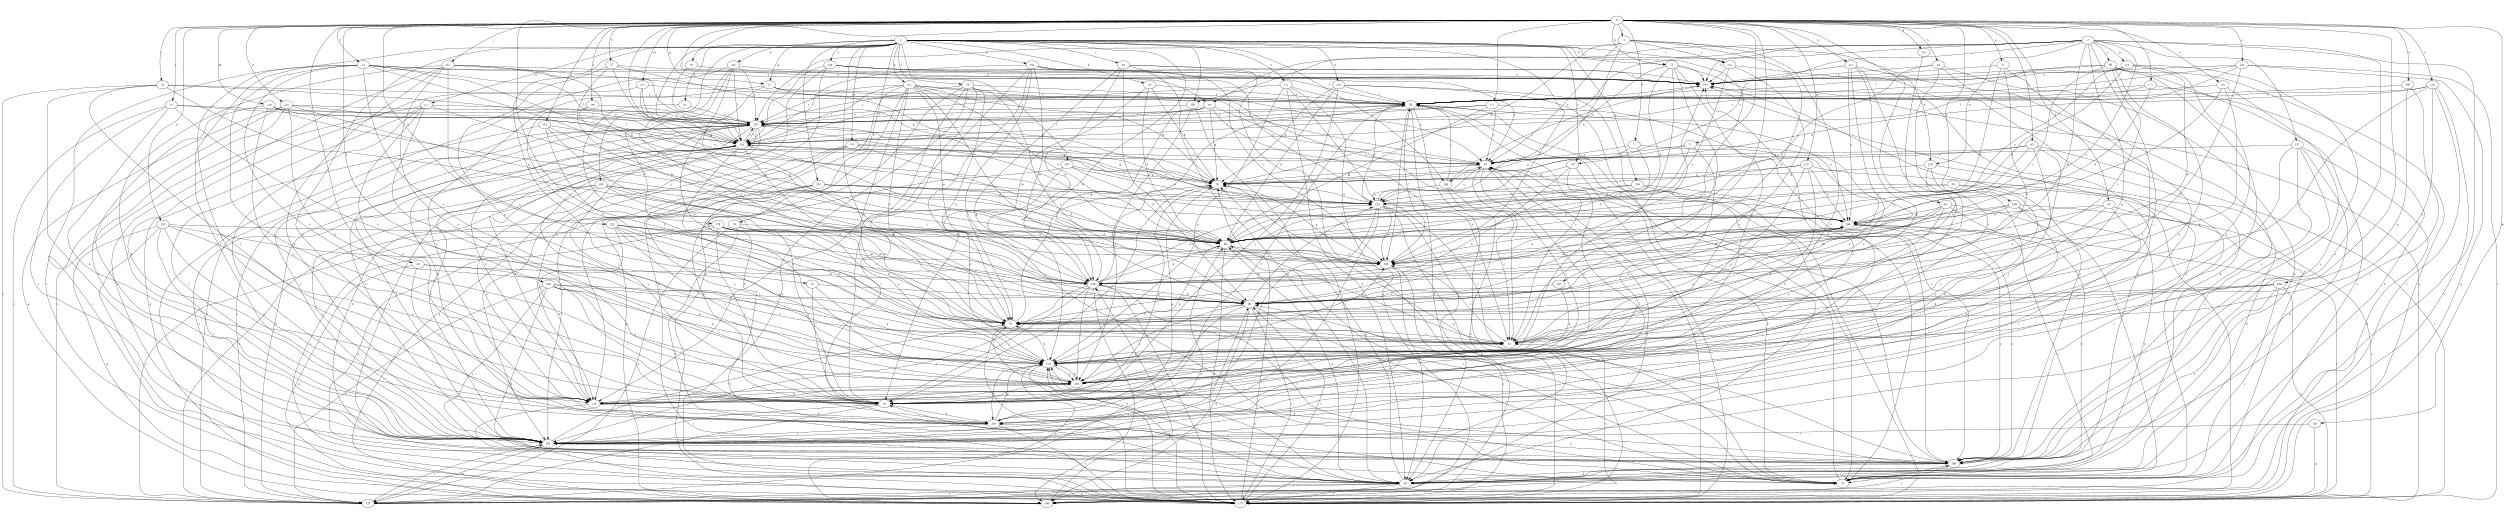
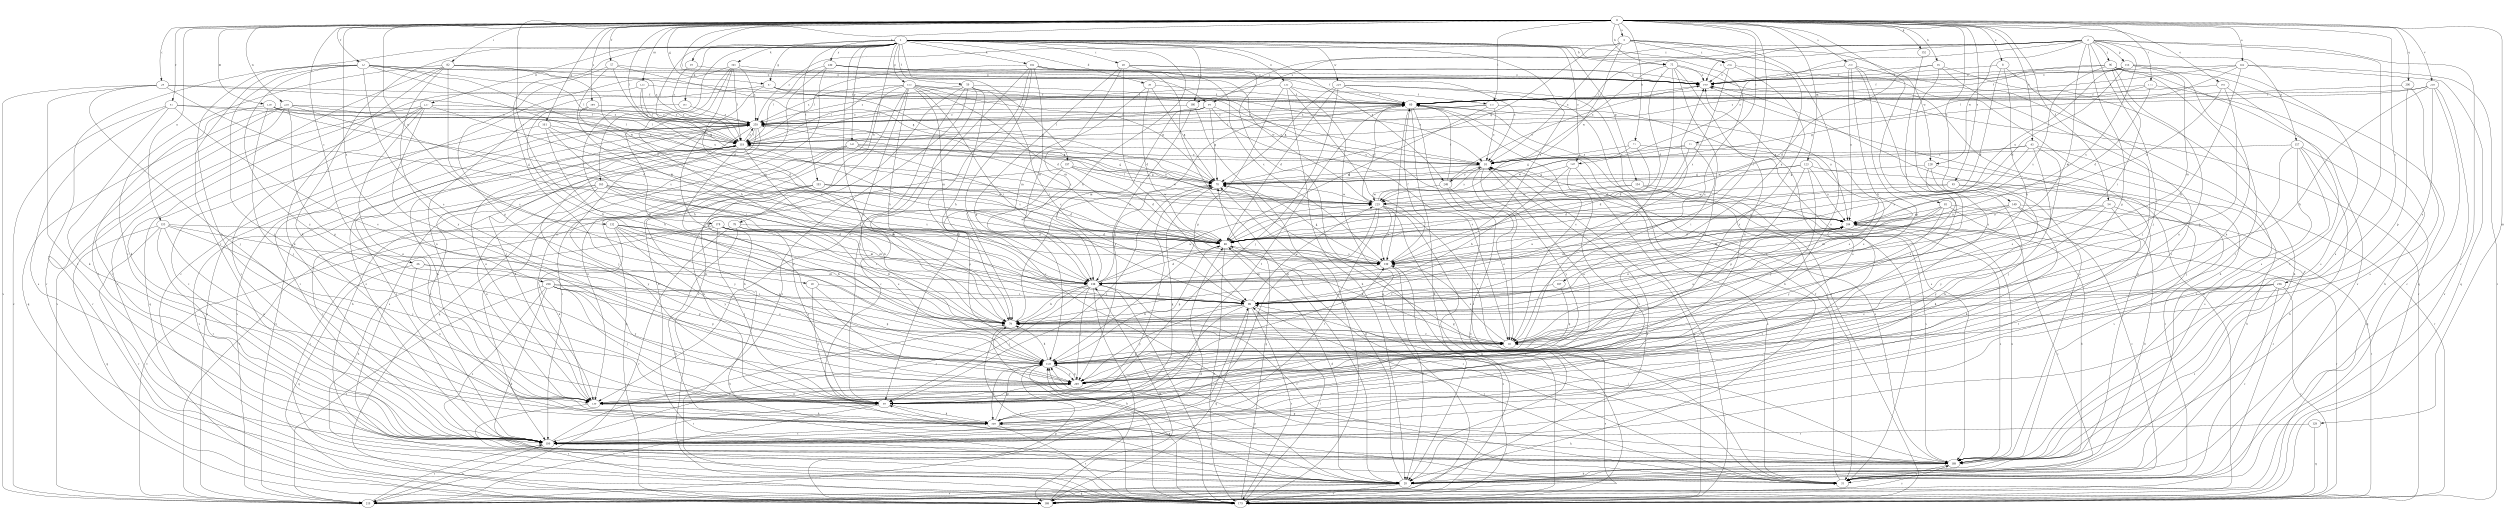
  strict digraph {
    fontname="Liberation Serif"
    node [fontname="Liberation Serif"]
    edge [fontname="Liberation Serif"]
    0
    3
    8
    16
    19
    21
    24
    26
    41
    43
    49
    52
    54
    57
    67
    72
    75
    81
    82
    89
    94
    117
    119
    123
    125
    128
    129
    132
    133
    140
    141
    142
    152
    161
    171
    178
    184
    206
    218
    220
    230
    236
    237
    255
    228
    10
    70
    139
    207
    229
    259
    79
    99
    149
    40
    199
    249
    20
    50
    239
    219
    60
    130
    158
    168
    109
    189
    179
    31
    n70 [label=204]
    1
    28
    39
    59
    69
    78
    101
    102
    135
    147
    154
    155
    165
    167
    186
    193
    197
    224
    227
    240
    242
    248
    2
    96
    156
    157
    0 -> 3 [label=a]
    0 -> 8 [label=a]
    0 -> 16 [label=b]
    0 -> 19 [label=b]
    0 -> 21 [label=c]
    0 -> 24 [label=c]
    0 -> 26 [label=c]
    0 -> 41 [label=e]
    0 -> 43 [label=e]
+   0 -> 49 [label=e]
    0 -> 52 [label=f]
    0 -> 54 [label=f]
    0 -> 57 [label=f]
    0 -> 67 [label=g]
    0 -> 72 [label=h]
    0 -> 75 [label=h]
    0 -> 81 [label=i]
    0 -> 82 [label=i]
    0 -> 89 [label=i]
    0 -> 94 [label=j]
    0 -> 117 [label=l]
    0 -> 119 [label=l]
    0 -> 123 [label=m]
    0 -> 125 [label=m]
    0 -> 128 [label=m]
    0 -> 129 [label=m]
    0 -> 132 [label=n]
    0 -> 133 [label=n]
    0 -> 140 [label=o]
    0 -> 141 [label=o]
    0 -> 142 [label=o]
    0 -> 152 [label=p]
    0 -> 161 [label=q]
    0 -> 171 [label=r]
    0 -> 178 [label=r]
    0 -> 184 [label=s]
    0 -> 206 [label=u]
    0 -> 218 [label=v]
    0 -> 220 [label=w]
    0 -> 230 [label=x]
    0 -> 236 [label=x]
    0 -> 237 [label=x]
    3 -> 255 [label=z]
    3 -> 228 [label=w]
    3 -> 10 [label=a]
    3 -> 70 [label=g]
    3 -> 139 [label=n]
    3 -> 207 [label=u]
    3 -> 229 [label=w]
    3 -> 259 [label=z]
    8 -> 79 [label=h]
    8 -> 99 [label=j]
    8 -> 149 [label=o]
    8 -> 40 [label=d]
    16 -> 149 [label=o]
    16 -> 40 [label=d]
    16 -> 199 [label=t]
    16 -> 249 [label=y]
    16 -> 20 [label=b]
    19 -> 259 [label=z]
    19 -> 149 [label=o]
    21 -> 89 [label=i]
    21 -> 10 [label=a]
    21 -> 70 [label=g]
    21 -> 40 [label=d]
    21 -> 50 [label=e]
    24 -> 119 [label=l]
    24 -> 99 [label=j]
    24 -> 199 [label=t]
    24 -> 239 [label=x]
    24 -> 219 [label=v]
    24 -> 60 [label=f]
    26 -> 139 [label=n]
    26 -> 130 [label=m]
    26 -> 158 [label=p]
    26 -> 168 [label=q]
    41 -> 119 [label=l]
    41 -> 259 [label=z]
    41 -> 50 [label=e]
    41 -> 219 [label=v]
    41 -> 109 [label=k]
    41 -> 189 [label=s]
    43 -> 10 [label=a]
    43 -> 229 [label=w]
    43 -> 99 [label=j]
    43 -> 50 [label=e]
    43 -> 239 [label=x]
    43 -> 179 [label=r]
    49 -> 229 [label=w]
    49 -> 40 [label=d]
    49 -> 249 [label=y]
    49 -> 189 [label=s]
    52 -> 119 [label=l]
    52 -> 139 [label=n]
    52 -> 229 [label=w]
    52 -> 259 [label=z]
    52 -> 99 [label=j]
    52 -> 149 [label=o]
    52 -> 40 [label=d]
    52 -> 249 [label=y]
    52 -> 50 [label=e]
    52 -> 179 [label=r]
    54 -> 89 [label=i]
    54 -> 199 [label=t]
    54 -> 249 [label=y]
    54 -> 31 [label=c]
    54 -> n70 [label=u]
    57 -> 70 [label=g]
    57 -> 149 [label=o]
    57 -> 130 [label=m]
    57 -> 158 [label=p]
    57 -> n70 [label=u]
    67 -> 10 [label=a]
    67 -> 70 [label=g]
    67 -> 139 [label=n]
    67 -> 60 [label=f]
    67 -> 158 [label=p]
    72 -> 10 [label=a]
    72 -> 229 [label=w]
    72 -> 40 [label=d]
    72 -> 50 [label=e]
    75 -> 10 [label=a]
    75 -> 139 [label=n]
    75 -> 99 [label=j]
    75 -> 149 [label=o]
    75 -> 40 [label=d]
    75 -> 20 [label=b]
    75 -> 158 [label=p]
    81 -> 89 [label=i]
    81 -> 249 [label=y]
    81 -> 20 [label=b]
    81 -> 130 [label=m]
    81 -> 31 [label=c]
    81 -> n70 [label=u]
    82 -> 10 [label=a]
    82 -> 149 [label=o]
    82 -> 40 [label=d]
    82 -> 199 [label=t]
    82 -> 249 [label=y]
    82 -> 50 [label=e]
    82 -> 109 [label=k]
    82 -> 179 [label=r]
    89 -> 229 [label=w]
    89 -> 79 [label=h]
    89 -> 99 [label=j]
    89 -> 149 [label=o]
    89 -> 249 [label=y]
    89 -> 168 [label=q]
    89 -> 179 [label=r]
    89 -> 31 [label=c]
    94 -> 119 [label=l]
    94 -> 10 [label=a]
    94 -> 70 [label=g]
    94 -> 259 [label=z]
    94 -> 50 [label=e]
    94 -> 130 [label=m]
    117 -> 119 [label=l]
    117 -> 10 [label=a]
    117 -> 259 [label=z]
    117 -> 40 [label=d]
    117 -> 189 [label=s]
    119 -> 10 [label=a]
    119 -> 139 [label=n]
    119 -> 259 [label=z]
    119 -> 79 [label=h]
    119 -> 199 [label=t]
    119 -> 249 [label=y]
    119 -> 239 [label=x]
    119 -> 219 [label=v]
    119 -> 189 [label=s]
    123 -> 70 [label=g]
    123 -> 40 [label=d]
    123 -> 249 [label=y]
    123 -> 158 [label=p]
    123 -> 31 [label=c]
    123 -> n70 [label=u]
    125 -> 119 [label=l]
    125 -> 70 [label=g]
    125 -> 60 [label=f]
    125 -> 109 [label=k]
    128 -> 10 [label=a]
    128 -> 259 [label=z]
    128 -> 99 [label=j]
    128 -> 40 [label=d]
    128 -> 199 [label=t]
    129 -> 199 [label=t]
    129 -> 168 [label=q]
    132 -> 89 [label=i]
    132 -> 139 [label=n]
    132 -> 79 [label=h]
    132 -> 40 [label=d]
    132 -> 249 [label=y]
    132 -> 130 [label=m]
    132 -> 158 [label=p]
    133 -> 139 [label=n]
    133 -> 79 [label=h]
    133 -> 99 [label=j]
    133 -> 40 [label=d]
    133 -> 199 [label=t]
    133 -> 168 [label=q]
    133 -> 179 [label=r]
    140 -> 20 [label=b]
    140 -> 239 [label=x]
    140 -> 130 [label=m]
    140 -> 109 [label=k]
    140 -> 179 [label=r]
    140 -> n70 [label=u]
    141 -> 199 [label=t]
    141 -> 60 [label=f]
    141 -> 158 [label=p]
    141 -> n70 [label=u]
    142 -> 119 [label=l]
    142 -> 79 [label=h]
    142 -> 149 [label=o]
    142 -> 60 [label=f]
    142 -> 168 [label=q]
    142 -> 179 [label=r]
    152 -> 89 [label=i]
    161 -> 89 [label=i]
    161 -> 119 [label=l]
    161 -> 79 [label=h]
    161 -> 199 [label=t]
    161 -> 239 [label=x]
    171 -> 259 [label=z]
    171 -> 40 [label=d]
    171 -> 20 [label=b]
    171 -> 60 [label=f]
    178 -> 89 [label=i]
    178 -> 79 [label=h]
    178 -> 99 [label=j]
    178 -> 40 [label=d]
    178 -> 20 [label=b]
    178 -> 219 [label=v]
    178 -> 130 [label=m]
    184 -> 259 [label=z]
    184 -> 79 [label=h]
    184 -> 40 [label=d]
    206 -> 60 [label=f]
    206 -> 158 [label=p]
    206 -> 189 [label=s]
    218 -> 70 [label=g]
    218 -> 79 [label=h]
    218 -> 50 [label=e]
    218 -> 219 [label=v]
    218 -> 60 [label=f]
    218 -> 31 [label=c]
    220 -> 119 [label=l]
    220 -> 259 [label=z]
    220 -> 199 [label=t]
    220 -> 239 [label=x]
    220 -> 158 [label=p]
    220 -> 168 [label=q]
    220 -> 179 [label=r]
    230 -> 89 [label=i]
    230 -> 99 [label=j]
    230 -> 249 [label=y]
    230 -> 20 [label=b]
    230 -> 50 [label=e]
    230 -> 219 [label=v]
    230 -> 158 [label=p]
    230 -> 189 [label=s]
    236 -> 89 [label=i]
    236 -> 79 [label=h]
    236 -> 50 [label=e]
    236 -> 189 [label=s]
    236 -> 179 [label=r]
    236 -> 31 [label=c]
    237 -> 139 [label=n]
    237 -> 79 [label=h]
    237 -> 149 [label=o]
    237 -> 158 [label=p]
    237 -> 189 [label=s]
    237 -> n70 [label=u]
    255 -> 149 [label=o]
    255 -> 249 [label=y]
    255 -> 20 [label=b]
    255 -> 239 [label=x]
    228 -> 70 [label=g]
    228 -> 20 [label=b]
    228 -> 50 [label=e]
    228 -> 109 [label=k]
    10 -> 70 [label=g]
    10 -> 249 [label=y]
    10 -> 50 [label=e]
    10 -> 189 [label=s]
    10 -> 248 [label=y]
    70 -> 229 [label=w]
    70 -> 99 [label=j]
    139 -> 249 [label=y]
    139 -> 239 [label=x]
    139 -> 109 [label=k]
    139 -> 179 [label=r]
    207 -> 89 [label=i]
    207 -> 158 [label=p]
    229 -> 119 [label=l]
    229 -> 10 [label=a]
    229 -> 199 [label=t]
    229 -> 239 [label=x]
    229 -> 60 [label=f]
    229 -> 168 [label=q]
    229 -> 109 [label=k]
    229 -> 179 [label=r]
    229 -> n70 [label=u]
    259 -> 119 [label=l]
    259 -> 70 [label=g]
    259 -> 139 [label=n]
    259 -> 99 [label=j]
    259 -> 199 [label=t]
    259 -> 20 [label=b]
    259 -> 219 [label=v]
    259 -> 60 [label=f]
    259 -> 168 [label=q]
    259 -> 109 [label=k]
    259 -> n70 [label=u]
    79 -> 50 [label=e]
    79 -> 60 [label=f]
    79 -> 179 [label=r]
    79 -> n70 [label=u]
    99 -> 70 [label=g]
    99 -> 199 [label=t]
    99 -> 219 [label=v]
    99 -> 109 [label=k]
    149 -> 60 [label=f]
    149 -> 179 [label=r]
    40 -> 259 [label=z]
    40 -> 239 [label=x]
    40 -> 158 [label=p]
    40 -> 179 [label=r]
    40 -> 31 [label=c]
    199 -> 89 [label=i]
    199 -> 119 [label=l]
    199 -> 259 [label=z]
    199 -> 79 [label=h]
    199 -> 219 [label=v]
    199 -> 189 [label=s]
    249 -> 10 [label=a]
    249 -> 139 [label=n]
    249 -> 99 [label=j]
    249 -> 158 [label=p]
    20 -> 70 [label=g]
    20 -> 79 [label=h]
    20 -> 99 [label=j]
    20 -> 40 [label=d]
    20 -> 219 [label=v]
    20 -> 158 [label=p]
    20 -> 168 [label=q]
    20 -> 179 [label=r]
    50 -> 40 [label=d]
    50 -> 239 [label=x]
    50 -> 158 [label=p]
    50 -> n70 [label=u]
    239 -> 70 [label=g]
    239 -> 20 [label=b]
    239 -> 60 [label=f]
    239 -> 130 [label=m]
    239 -> n70 [label=u]
    219 -> 10 [label=a]
    219 -> 259 [label=z]
    219 -> 149 [label=o]
    219 -> 40 [label=d]
    219 -> 199 [label=t]
    219 -> 189 [label=s]
    60 -> 259 [label=z]
    60 -> 20 [label=b]
    60 -> 50 [label=e]
    60 -> 239 [label=x]
    60 -> 179 [label=r]
    60 -> 31 [label=c]
    60 -> n70 [label=u]
    130 -> 70 [label=g]
    130 -> 229 [label=w]
-   130 -> 89 [label=h]
+   130 -> 79 [label=h]
    130 -> 99 [label=j]
    130 -> 40 [label=d]
    130 -> 199 [label=t]
    130 -> 249 [label=y]
    130 -> 168 [label=q]
    130 -> 179 [label=r]
    130 -> 31 [label=c]
    158 -> 79 [label=h]
    158 -> 249 [label=y]
    158 -> 109 [label=k]
    158 -> 179 [label=r]
    168 -> 50 [label=e]
    168 -> 130 [label=m]
    168 -> 158 [label=p]
    109 -> 70 [label=g]
    109 -> 149 [label=o]
    109 -> 199 [label=t]
    109 -> 60 [label=f]
    109 -> 158 [label=p]
    109 -> 179 [label=r]
    189 -> 89 [label=i]
    189 -> 70 [label=g]
    189 -> 149 [label=o]
    189 -> 20 [label=b]
    189 -> 158 [label=p]
    189 -> 109 [label=k]
    189 -> 31 [label=c]
    189 -> n70 [label=u]
    179 -> 89 [label=i]
    179 -> 10 [label=a]
    179 -> 70 [label=g]
    179 -> 239 [label=x]
    179 -> 158 [label=p]
    31 -> 10 [label=a]
    31 -> 60 [label=f]
    n70 -> 40 [label=d]
    n70 -> 199 [label=t]
    n70 -> 130 [label=m]
    n70 -> 189 [label=s]
    n70 -> 179 [label=r]
    n70 -> 31 [label=c]
    1 -> 67 [label=g]
    1 -> 75 [label=h]
    1 -> 89 [label=i]
    1 -> 119 [label=l]
    1 -> 255 [label=z]
    1 -> 79 [label=h]
    1 -> 199 [label=t]
    1 -> 50 [label=e]
    1 -> 239 [label=x]
    1 -> 109 [label=k]
    1 -> 28 [label=c]
    1 -> 39 [label=d]
    1 -> 59 [label=f]
    1 -> 69 [label=g]
    1 -> 78 [label=h]
    1 -> 101 [label=k]
    1 -> 102 [label=k]
    1 -> 135 [label=n]
    1 -> 147 [label=o]
    1 -> 154 [label=p]
    1 -> 155 [label=p]
    1 -> 165 [label=q]
    1 -> 167 [label=q]
    1 -> 186 [label=s]
    1 -> 193 [label=t]
    1 -> 197 [label=t]
    1 -> 224 [label=w]
    1 -> 227 [label=w]
    1 -> 240 [label=y]
    1 -> 242 [label=y]
    1 -> 248 [label=y]
    28 -> 89 [label=i]
    28 -> 149 [label=l]
    28 -> 20 [label=b]
    28 -> 130 [label=m]
    28 -> 158 [label=p]
    28 -> 31 [label=c]
    39 -> 70 [label=g]
    39 -> 40 [label=d]
    39 -> 60 [label=f]
    39 -> 130 [label=m]
    59 -> 89 [label=i]
    59 -> 259 [label=z]
    59 -> 79 [label=h]
    59 -> 99 [label=j]
    59 -> 20 [label=b]
    59 -> 60 [label=f]
    59 -> 179 [label=r]
    59 -> 31 [label=c]
    69 -> 89 [label=i]
    69 -> 99 [label=j]
    69 -> 158 [label=p]
    78 -> 99 [label=j]
    78 -> 40 [label=d]
    78 -> 20 [label=b]
    78 -> 50 [label=e]
    78 -> 219 [label=v]
    101 -> 119 [label=l]
    101 -> 259 [label=z]
    101 -> 79 [label=h]
    101 -> 149 [label=o]
    101 -> 130 [label=m]
    101 -> 158 [label=p]
    101 -> 31 [label=c]
    102 -> 119 [label=l]
    102 -> 139 [label=n]
    102 -> 99 [label=j]
    102 -> 149 [label=o]
    102 -> 239 [label=x]
    102 -> 60 [label=f]
    102 -> 130 [label=m]
    102 -> 31 [label=c]
    135 -> 119 [label=l]
    135 -> 20 [label=b]
-   135 -> 60 [label=f]
+   135 -> 117 [label=f]
    135 -> 158 [label=p]
    135 -> 168 [label=q]
    135 -> 31 [label=c]
    147 -> 70 [label=g]
    147 -> 79 [label=h]
    147 -> 199 [label=t]
    147 -> 179 [label=r]
    154 -> 229 [label=w]
    154 -> 40 [label=d]
    154 -> 189 [label=s]
    154 -> 31 [label=c]
    155 -> 89 [label=i]
    155 -> 119 [label=l]
    155 -> 70 [label=g]
    155 -> 259 [label=z]
    155 -> 79 [label=h]
    155 -> 40 [label=d]
    155 -> 20 [label=b]
    155 -> 50 [label=e]
    155 -> 60 [label=f]
    155 -> 130 [label=m]
    155 -> 179 [label=r]
    155 -> n70 [label=u]
    165 -> 139 [label=n]
    165 -> 229 [label=w]
    165 -> 79 [label=h]
    165 -> 199 [label=t]
    165 -> 249 [label=y]
    165 -> 239 [label=x]
    165 -> 130 [label=m]
    165 -> 189 [label=s]
    167 -> 259 [label=z]
    167 -> 79 [label=h]
    186 -> 259 [label=z]
    186 -> 249 [label=y]
    186 -> 179 [label=r]
    193 -> 229 [label=w]
    193 -> 40 [label=d]
    193 -> 249 [label=y]
    193 -> 219 [label=v]
    193 -> 179 [label=r]
    193 -> n70 [label=u]
    197 -> 70 [label=g]
    197 -> 229 [label=w]
    197 -> 40 [label=d]
    197 -> 158 [label=p]
    197 -> 109 [label=k]
    224 -> 70 [label=g]
    224 -> 99 [label=j]
    224 -> 40 [label=d]
    224 -> 20 [label=b]
    224 -> 60 [label=f]
    224 -> 179 [label=r]
    227 -> 139 [label=n]
    227 -> 259 [label=z]
    227 -> 99 [label=j]
    227 -> 199 [label=t]
    227 -> 219 [label=v]
    227 -> 130 [label=m]
    227 -> 168 [label=q]
    240 -> 119 [label=l]
    240 -> 10 [label=a]
    240 -> 139 [label=n]
    240 -> 229 [label=w]
    240 -> 149 [label=o]
    240 -> 199 [label=t]
    242 -> 10 [label=a]
    242 -> 70 [label=g]
    242 -> 139 [label=n]
    242 -> 199 [label=t]
    242 -> 239 [label=x]
    242 -> 168 [label=q]
    248 -> 229 [label=w]
    248 -> 149 [label=o]
    248 -> 20 [label=b]
    248 -> 50 [label=e]
    248 -> 60 [label=f]
    2 -> 94 [label=j]
    2 -> 119 [label=l]
    2 -> 228 [label=w]
    2 -> 99 [label=j]
    2 -> 149 [label=o]
    2 -> 239 [label=x]
    2 -> 130 [label=m]
    2 -> 158 [label=p]
    2 -> 189 [label=s]
    2 -> 31 [label=c]
    2 -> 147 [label=o]
    2 -> 186 [label=s]
    2 -> 96 [label=j]
    2 -> 156 [label=p]
    2 -> 157 [label=p]
    96 -> 89 [label=i]
    96 -> 139 [label=n]
    96 -> 149 [label=o]
    96 -> 199 [label=t]
    96 -> 239 [label=x]
    96 -> 219 [label=v]
    96 -> 60 [label=f]
    96 -> 168 [label=q]
    156 -> 139 [label=n]
    156 -> 149 [label=o]
    156 -> 40 [label=d]
    156 -> 60 [label=f]
    156 -> 130 [label=m]
    156 -> 189 [label=s]
    156 -> n70 [label=u]
    157 -> 10 [label=a]
    157 -> 99 [label=j]
    157 -> 199 [label=t]
    157 -> 20 [label=b]
    157 -> 168 [label=q]
    157 -> 189 [label=s]
  }
